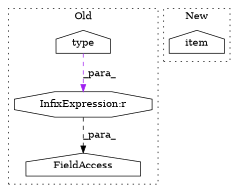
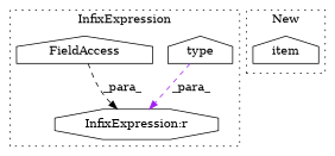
  digraph {
    node [a=32 shape=house]
    edge [style=dashed]
    n1 [l="5,1" label=type s="4785,4795"]
    n2 [a=27 l=4 label="InfixExpression:r" s=4796 shape=octagon]
    n3 [a=22 l=32 label=FieldAccess s=4800]
    n4 [l=6 label=item s=4877]
    subgraph cluster_1 {
-     label=Old
+     label=InfixExpression
      style=dotted
      n1
      n2
      n3
    }
    subgraph cluster_2 {
      label=New
      style=dotted
      n4
    }
    n1 -> n2 [color=purple label=_para_]
-   n2 -> n3 [color=black label=_para_]
+   n3 -> n2 [color=black label=_para_]
  }
